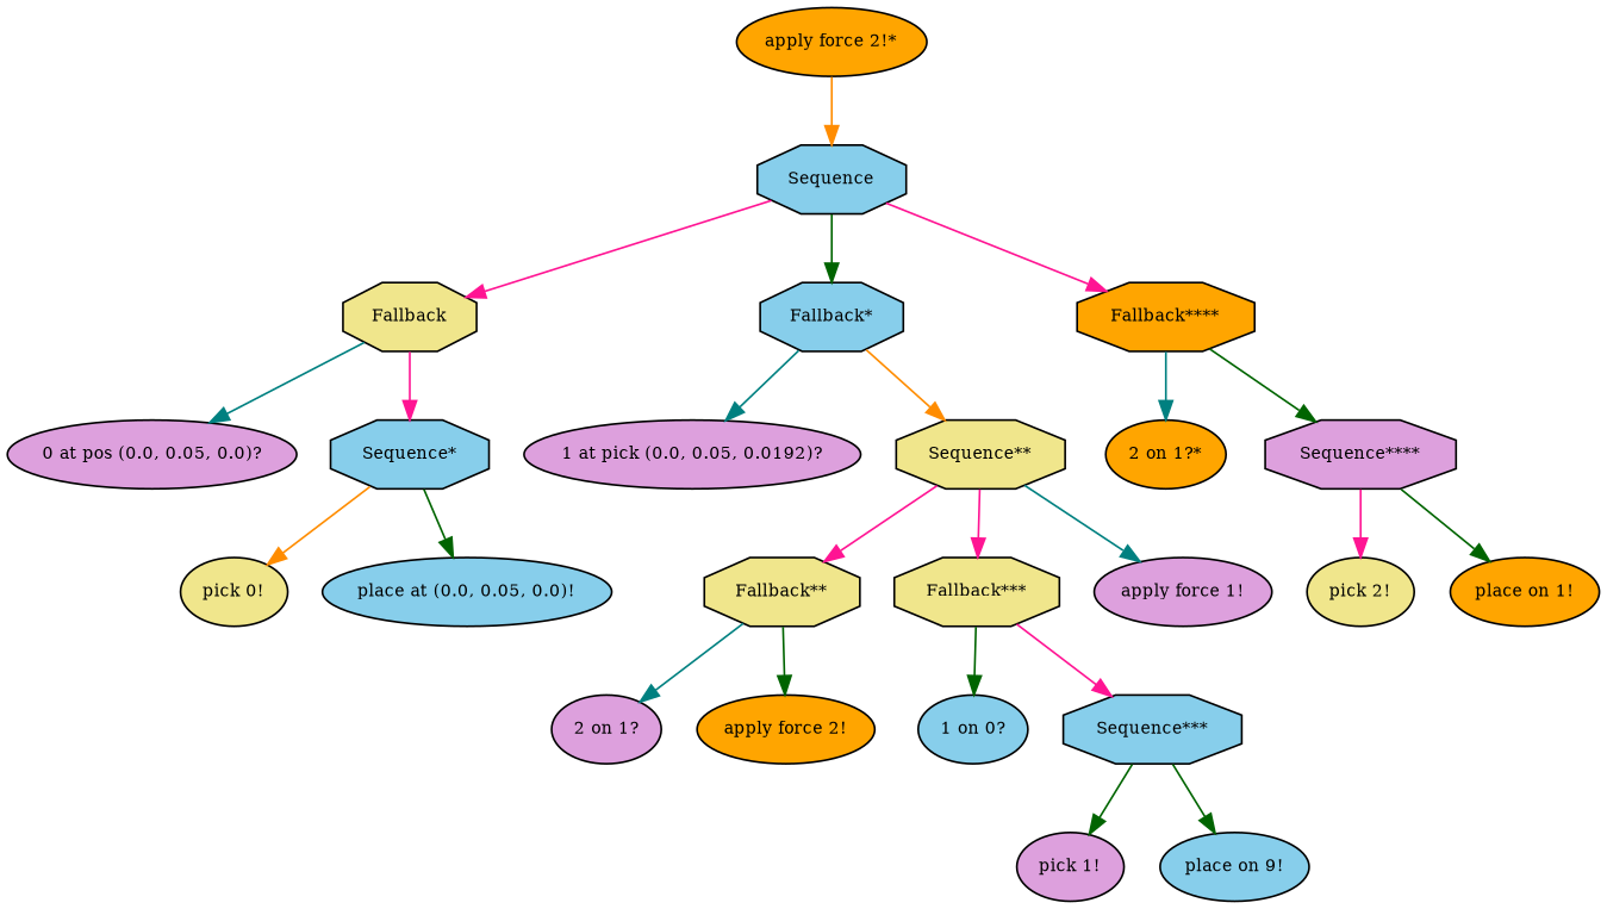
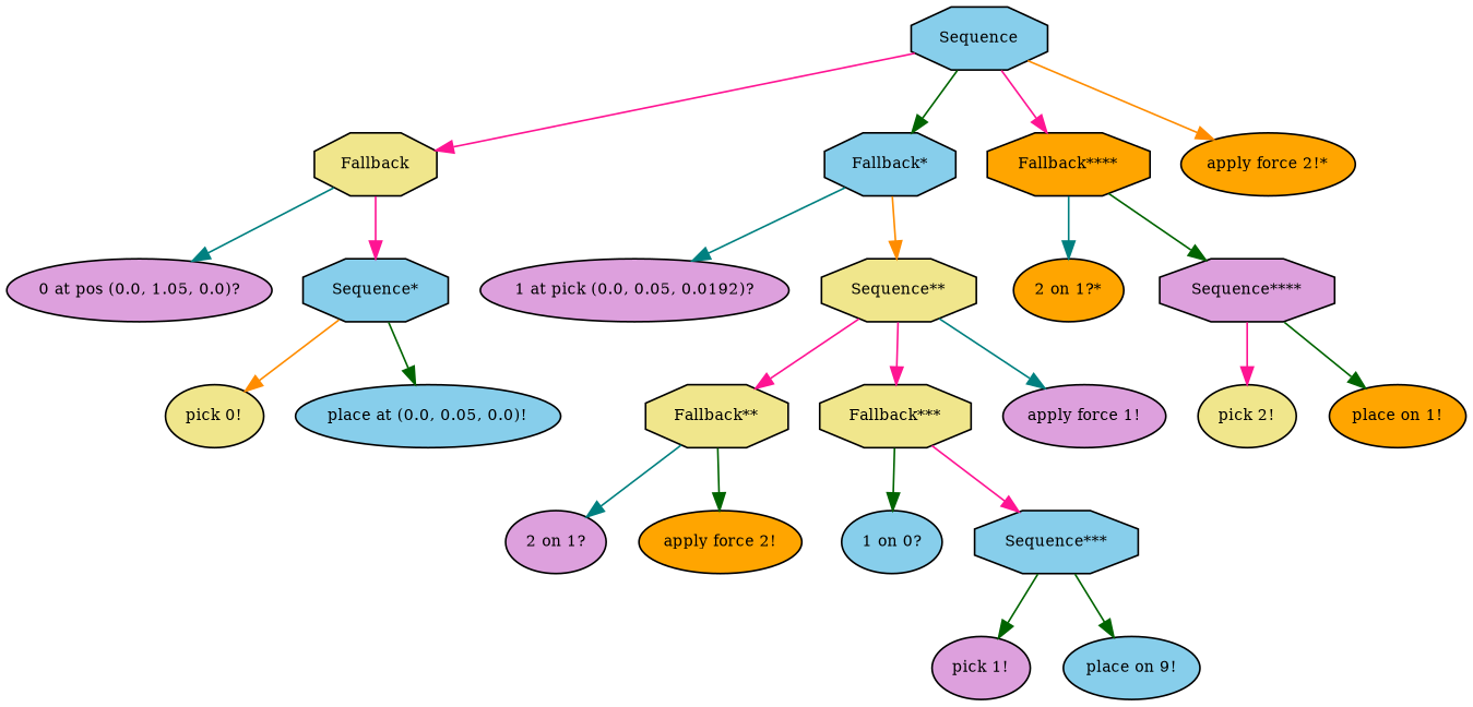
  digraph {
    fontname="times-roman"
    ordering=out
    node [fillcolor=skyblue fontcolor=black fontname="times-roman" fontsize=9 shape=ellipse style=filled]
    edge [color=darkgreen fontname="times-roman"]
    n1 [label=Sequence shape=octagon]
    n2 [fillcolor=khaki label=Fallback shape=octagon]
    n3 [label="Fallback*" shape=octagon]
    n4 [fillcolor=orange label="Fallback****" shape=octagon]
    n5 [fillcolor=orange label="apply force 2!*"]
-   n6 [fillcolor=plum label="0 at pos (0.0, 0.05, 0.0)?"]
+   n6 [fillcolor=plum label="0 at pos (0.0, 1.05, 0.0)?"]
    n7 [label="Sequence*" shape=octagon]
    n8 [fillcolor=plum label="1 at pick (0.0, 0.05, 0.0192)?"]
    n9 [fillcolor=khaki label="Sequence**" shape=octagon]
    n10 [fillcolor=orange label="2 on 1?*"]
    n11 [fillcolor=plum label="Sequence****" shape=octagon]
    n12 [fillcolor=khaki label="pick 0!"]
    n13 [label="place at (0.0, 0.05, 0.0)!"]
    n14 [fillcolor=khaki label="Fallback**" shape=octagon]
    n15 [fillcolor=khaki label="Fallback***" shape=octagon]
    n16 [fillcolor=plum label="apply force 1!"]
    n17 [fillcolor=plum label="2 on 1?"]
    n18 [fillcolor=orange label="apply force 2!"]
    n19 [label="1 on 0?"]
    n20 [label="Sequence***" shape=octagon]
    n21 [fillcolor=plum label="pick 1!"]
    n22 [label="place on 9!"]
    n23 [fillcolor=khaki label="pick 2!"]
    n24 [fillcolor=orange label="place on 1!"]
    n1 -> n2 [color=deeppink]
    n1 -> n3
    n1 -> n4 [color=deeppink]
-   n5 -> n1 [color=darkorange]
+   n1 -> n5 [color=darkorange]
    n2 -> n6 [color=teal]
    n2 -> n7 [color=deeppink]
    n3 -> n8 [color=teal]
    n3 -> n9 [color=darkorange]
    n4 -> n10 [color=teal]
    n4 -> n11
    n7 -> n12 [color=darkorange]
    n7 -> n13
    n9 -> n14 [color=deeppink]
    n9 -> n15 [color=deeppink]
    n9 -> n16 [color=teal]
    n11 -> n23 [color=deeppink]
    n11 -> n24
    n14 -> n17 [color=teal]
    n14 -> n18
    n15 -> n19
    n15 -> n20 [color=deeppink]
    n20 -> n21
    n20 -> n22
  }
